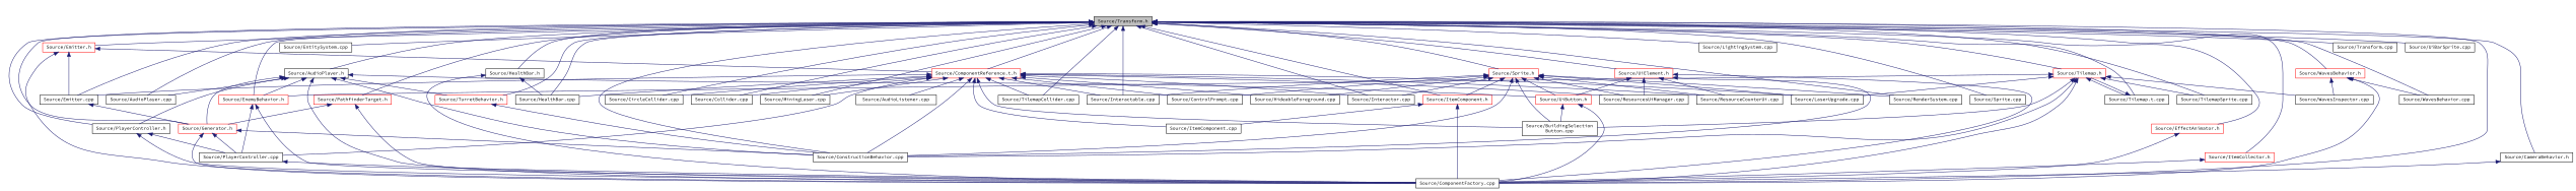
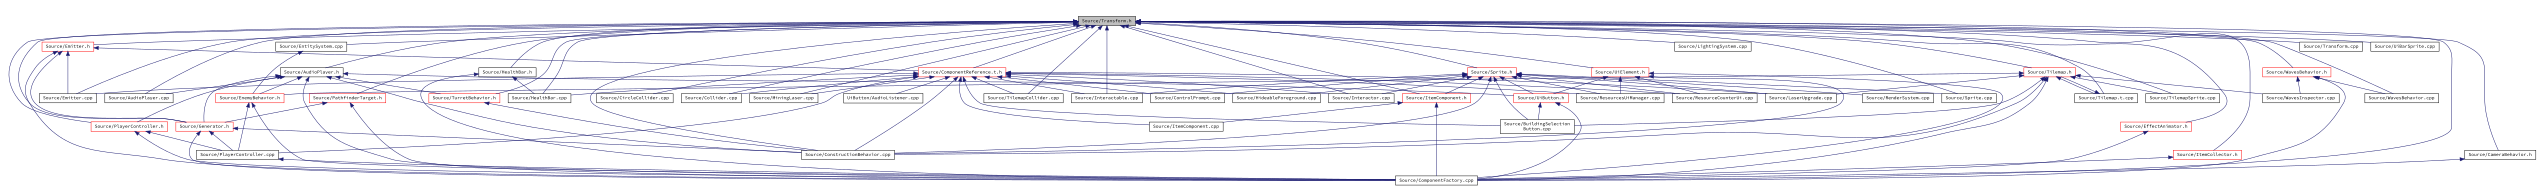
  digraph {
    fontname="Source Code Pro"
    node [color=black fillcolor=white fontname="Source Code Pro" fontsize=10 shape=record style=filled]
    edge [color=midnightblue dir=back fontname="Source Code Pro" fontsize=10 labelfontname=Helvetica labelfontsize=10 style=solid]
    n1 [fillcolor=grey75 fontcolor=black height=0.2 label="Source/Transform.h" width=0.4]
    n2 [height=0.2 label="Source/AudioPlayer.cpp" width=0.4]
    n3 [height=0.2 label="Source/AudioPlayer.h" width=0.4]
    n4 [height=0.2 label="Source/ComponentFactory.cpp" width=0.4]
    n5 [height=0.2 label="Source/ConstructionBehavior.cpp" width=0.4]
    n6 [color=red height=0.2 label="Source/EnemyBehavior.h" width=0.4]
    n7 [color=red height=0.2 label="Source/Generator.h" width=0.4]
-   n8 [height=0.2 label="Source/PlayerController.h" width=0.4]
+   n8 [color=red height=0.2 label="Source/PlayerController.h" width=0.4]
    n9 [color=red height=0.2 label="Source/TurretBehavior.h" width=0.4]
    n10 [height=0.2 label="Source/CameraBehavior.h" width=0.4]
    n11 [height=0.2 label="Source/CircleCollider.cpp" width=0.4]
    n12 [height=0.2 label="Source/Collider.cpp" width=0.4]
    n13 [color=red height=0.2 label="Source/ComponentReference.t.h" width=0.4]
    n14 [height=0.2 label="Source/Emitter.cpp" width=0.4]
    n15 [height=0.2 label="Source/HealthBar.cpp" width=0.4]
    n16 [height=0.2 label="Source/Interactable.cpp" width=0.4]
    n17 [height=0.2 label="Source/Interactor.cpp" width=0.4]
    n18 [height=0.2 label="Source/MiningLaser.cpp" width=0.4]
    n19 [height=0.2 label="Source/TilemapCollider.cpp" width=0.4]
    n20 [color=red height=0.2 label="Source/EffectAnimator.h" width=0.4]
    n21 [color=red height=0.2 label="Source/Emitter.h" width=0.4]
    n22 [height=0.2 label="Source/EntitySystem.cpp" width=0.4]
    n23 [height=0.2 label="Source/HealthBar.h" width=0.4]
    n24 [color=red height=0.2 label="Source/ItemCollector.h" width=0.4]
    n25 [color=red height=0.2 label="Source/ItemComponent.h" width=0.4]
    n26 [height=0.2 label="Source/LightingSystem.cpp" width=0.4]
    n27 [color=red height=0.2 label="Source/PathfinderTarget.h" width=0.4]
    n28 [height=0.2 label="Source/RenderSystem.cpp" width=0.4]
    n29 [height=0.2 label="Source/Sprite.cpp" width=0.4]
    n30 [color=red height=0.2 label="Source/Sprite.h" width=0.4]
    n31 [color=red height=0.2 label="Source/Tilemap.h" width=0.4]
    n32 [height=0.2 label="Source/Tilemap.t.cpp" width=0.4]
    n33 [height=0.2 label="Source/TilemapSprite.cpp" width=0.4]
    n34 [height=0.2 label="Source/WavesBehavior.cpp" width=0.4]
    n35 [height=0.2 label="Source/Transform.cpp" width=0.4]
    n36 [height=0.2 label="Source/UiBarSprite.cpp" width=0.4]
    n37 [color=red height=0.2 label="Source/UiElement.h" width=0.4]
    n38 [color=red height=0.2 label="Source/WavesBehavior.h" width=0.4]
    n39 [color=red height=0.2 label="Source/UiButton.h" width=0.4]
    n40 [height=0.2 label="Source/PlayerController.cpp" width=0.4]
    n41 [height=0.2 label="Source/BuildingSelection\lButton.cpp" width=0.4]
-   n42 [height=0.2 label="Source/AudioListener.cpp" width=0.4]
+   n42 [height=0.2 label="UiButton/AudioListener.cpp" width=0.4]
    n43 [height=0.2 label="Source/ControlPrompt.cpp" width=0.4]
    n44 [height=0.2 label="Source/HideableForeground.cpp" width=0.4]
    n45 [height=0.2 label="Source/ItemComponent.cpp" width=0.4]
    n46 [height=0.2 label="Source/LaserUpgrade.cpp" width=0.4]
    n47 [height=0.2 label="Source/ResourceCounterUi.cpp" width=0.4]
    n48 [height=0.2 label="Source/ResourcesUiManager.cpp" width=0.4]
    n49 [height=0.2 label="Source/WavesInspector.cpp" width=0.4]
    n1 -> n2
    n1 -> n3
    n1 -> n4
    n1 -> n5
-   n1 -> n6
+   n22 -> n6
    n1 -> n7
    n1 -> n8
    n1 -> n9
    n1 -> n10
    n1 -> n11
    n1 -> n12
    n1 -> n13
    n1 -> n14
    n1 -> n15
    n1 -> n16
    n1 -> n17
    n1 -> n18
    n1 -> n19
    n1 -> n20
    n1 -> n21
    n1 -> n22
    n1 -> n23
    n1 -> n24
    n1 -> n25
    n1 -> n26
    n1 -> n27
-   n1 -> n28
    n1 -> n29
    n1 -> n30
    n1 -> n31
    n1 -> n32
    n1 -> n33
    n1 -> n34
    n1 -> n35
    n1 -> n36
    n1 -> n37
    n1 -> n38
    n3 -> n2
    n3 -> n4
    n3 -> n5
    n3 -> n6
    n3 -> n7
    n3 -> n8
    n3 -> n9
    n3 -> n39
    n6 -> n4
    n6 -> n40
    n7 -> n4
    n7 -> n5
    n7 -> n40
    n8 -> n4
    n8 -> n40
    n9 -> n5
    n10 -> n4
    n13 -> n5
-   n13 -> n11
    n13 -> n12
    n13 -> n14
    n13 -> n15
    n13 -> n16
    n13 -> n17
    n13 -> n18
    n13 -> n19
    n13 -> n40
    n13 -> n41
    n13 -> n42
    n13 -> n43
    n13 -> n44
    n13 -> n45
    n13 -> n46
    n13 -> n47
    n13 -> n48
    n20 -> n4
    n21 -> n4
-   n14 -> n7
+   n21 -> n7
    n21 -> n13
    n21 -> n14
    n23 -> n4
    n23 -> n15
    n24 -> n4
    n25 -> n4
    n25 -> n45
    n27 -> n4
    n27 -> n7
    n30 -> n5
    n30 -> n16
    n30 -> n17
    n30 -> n25
    n30 -> n28
+   n30 -> n29
    n30 -> n39
    n30 -> n41
    n30 -> n43
    n30 -> n44
    n30 -> n46
    n30 -> n47
    n30 -> n48
    n31 -> n4
    n31 -> n5
    n31 -> n6
    n31 -> n32
    n31 -> n33
    n31 -> n41
    n31 -> n46
    n31 -> n49
    n32 -> n31
    n37 -> n4
    n37 -> n5
    n37 -> n39
    n37 -> n47
    n37 -> n48
    n38 -> n4
    n38 -> n34
    n38 -> n49
    n39 -> n4
    n39 -> n41
    n40 -> n4
  }
